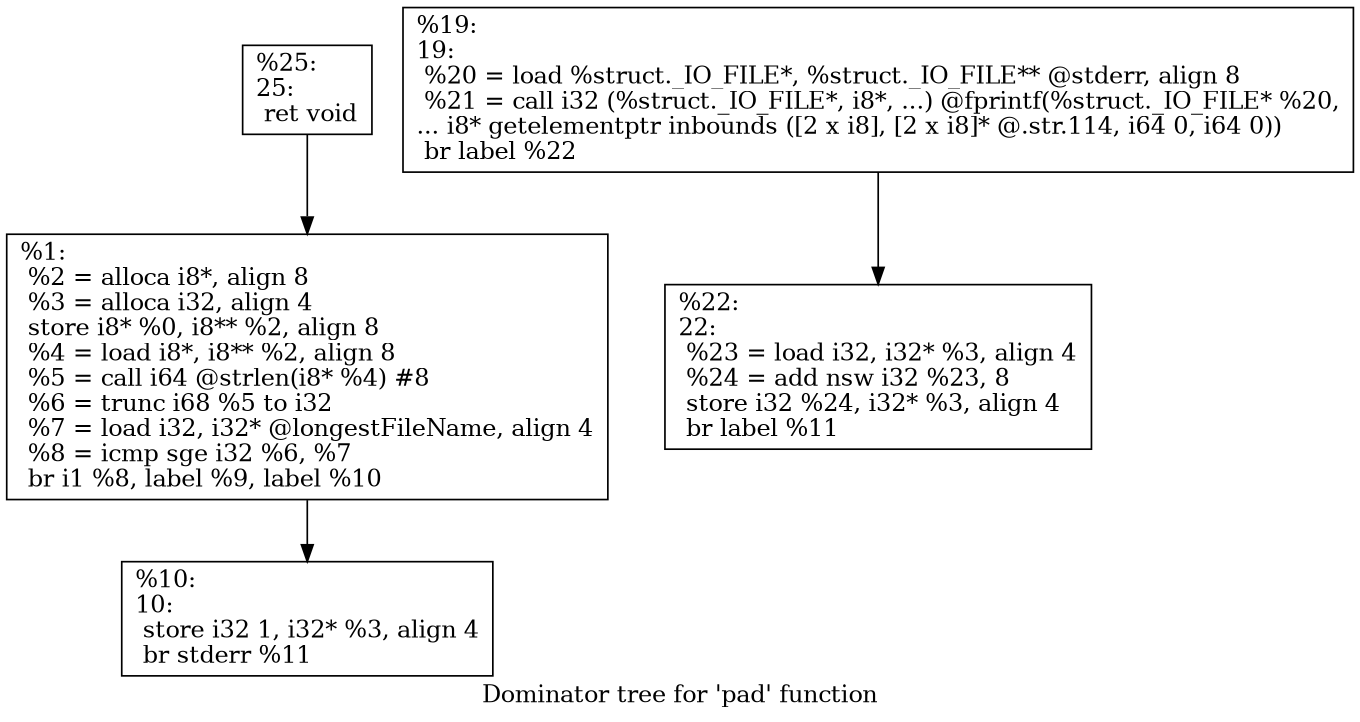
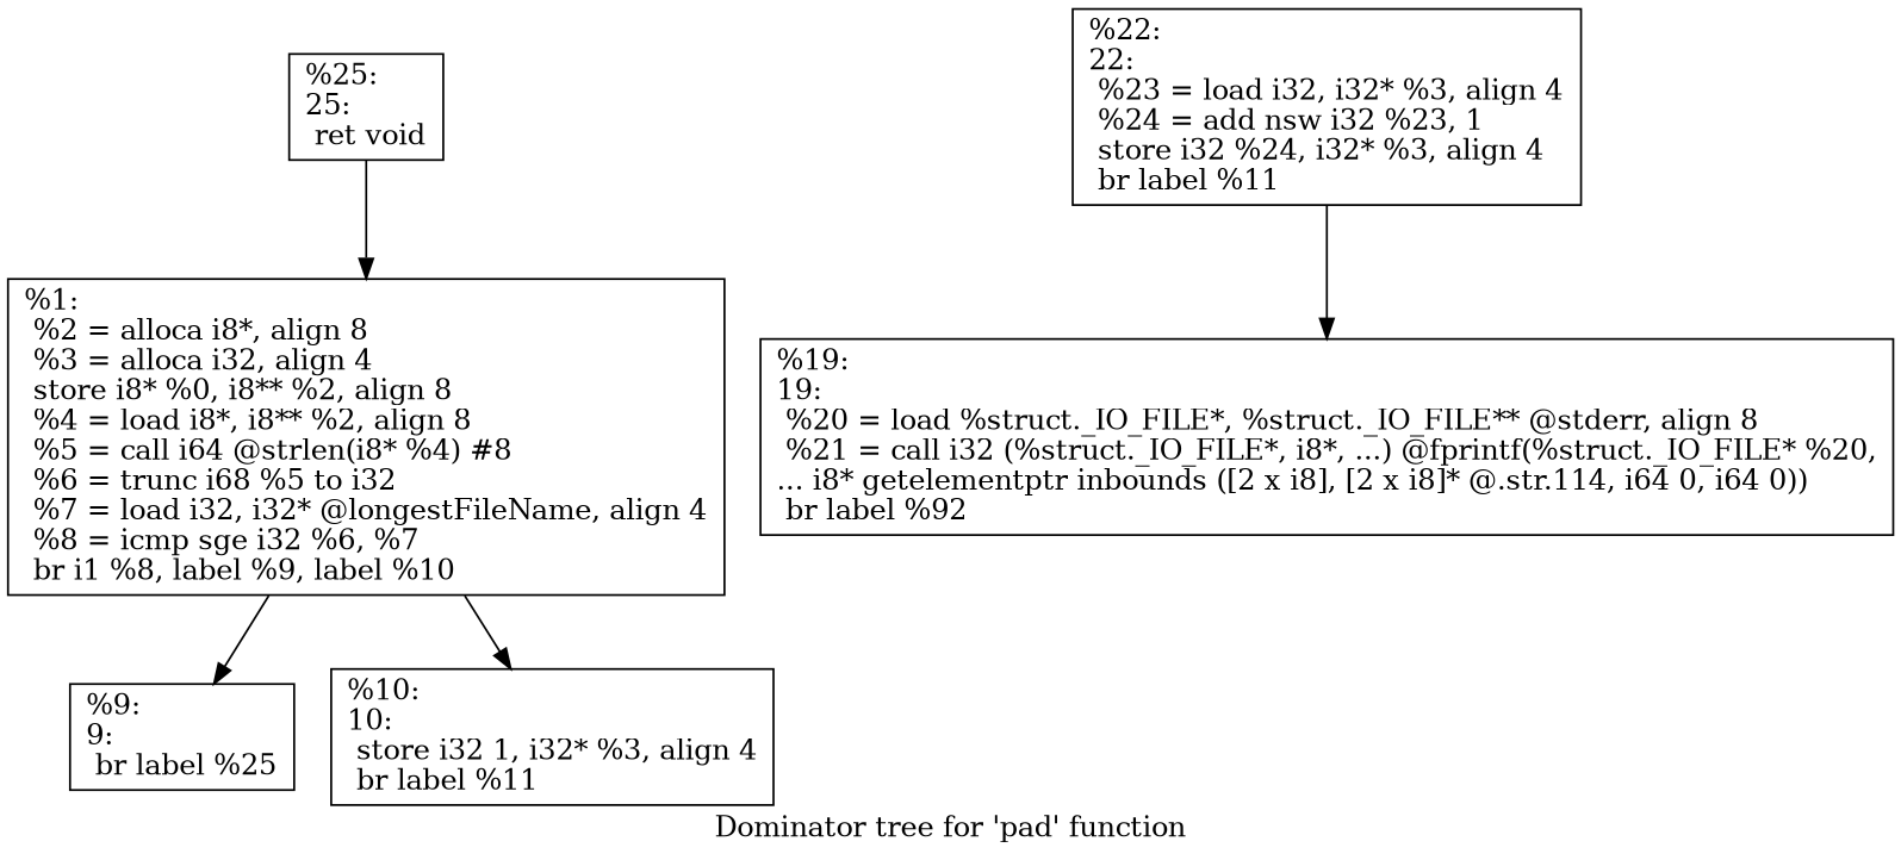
  digraph {
    label="Dominator tree for 'pad' function"
    node [shape=record]
    n1 [label="{%1:\l  %2 = alloca i8*, align 8\l  %3 = alloca i32, align 4\l  store i8* %0, i8** %2, align 8\l  %4 = load i8*, i8** %2, align 8\l  %5 = call i64 @strlen(i8* %4) #8\l  %6 = trunc i68 %5 to i32\l  %7 = load i32, i32* @longestFileName, align 4\l  %8 = icmp sge i32 %6, %7\l  br i1 %8, label %9, label %10\l}"]
-   n3 [label="{%10:\l10:                                               \l  store i32 1, i32* %3, align 4\l  br stderr %11\l}"]
+   n2 [label="{%9:\l9:                                                \l  br label %25\l}"]
+   n3 [label="{%10:\l10:                                               \l  store i32 1, i32* %3, align 4\l  br label %11\l}"]
    n4 [label="{%25:\l25:                                               \l  ret void\l}"]
-   n5 [label="{%19:\l19:                                               \l  %20 = load %struct._IO_FILE*, %struct._IO_FILE** @stderr, align 8\l  %21 = call i32 (%struct._IO_FILE*, i8*, ...) @fprintf(%struct._IO_FILE* %20,\l... i8* getelementptr inbounds ([2 x i8], [2 x i8]* @.str.114, i64 0, i64 0))\l  br label %22\l}"]
-   n6 [label="{%22:\l22:                                               \l  %23 = load i32, i32* %3, align 4\l  %24 = add nsw i32 %23, 8\l  store i32 %24, i32* %3, align 4\l  br label %11\l}"]
+   n5 [label="{%19:\l19:                                               \l  %20 = load %struct._IO_FILE*, %struct._IO_FILE** @stderr, align 8\l  %21 = call i32 (%struct._IO_FILE*, i8*, ...) @fprintf(%struct._IO_FILE* %20,\l... i8* getelementptr inbounds ([2 x i8], [2 x i8]* @.str.114, i64 0, i64 0))\l  br label %92\l}"]
+   n6 [label="{%22:\l22:                                               \l  %23 = load i32, i32* %3, align 4\l  %24 = add nsw i32 %23, 1\l  store i32 %24, i32* %3, align 4\l  br label %11\l}"]
+   n1 -> n2
    n1 -> n3
    n4 -> n1
-   n5 -> n6
+   n6 -> n5
  }
